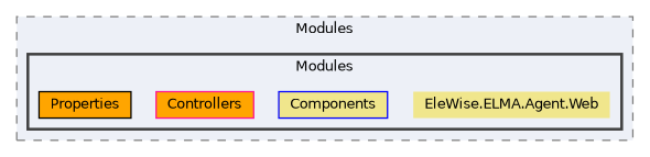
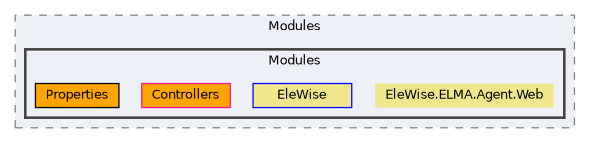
  digraph {
    compound=true
    node [fontname=Helvetica fontsize=10 shape=box style=filled fillcolor=khaki color=deeppink]
    n1 [height=0.2 label="EleWise.ELMA.Agent.Web" shape=plaintext width=0.4]
-   n2 [color=blue height=0.2 label=Components width=0.4]
+   n2 [color=blue height=0.2 label=EleWise width=0.4]
    n3 [fillcolor=orange height=0.2 label=Controllers width=0.4]
    n4 [color=black fillcolor=orange height=0.2 label=Properties width=0.4]
    subgraph cluster_1 {
      bgcolor="#edf0f7"
      fontname=Helvetica
      fontsize=10
      label=Modules
      pencolor=grey50
      style="filled,dashed"
      subgraph cluster_2 {
        bgcolor="#edf0f7"
        fontname=Helvetica
        fontsize=10
        pencolor=grey25
        style="filled,bold"
        n1
        n2
        n3
        n4
      }
    }
  }
